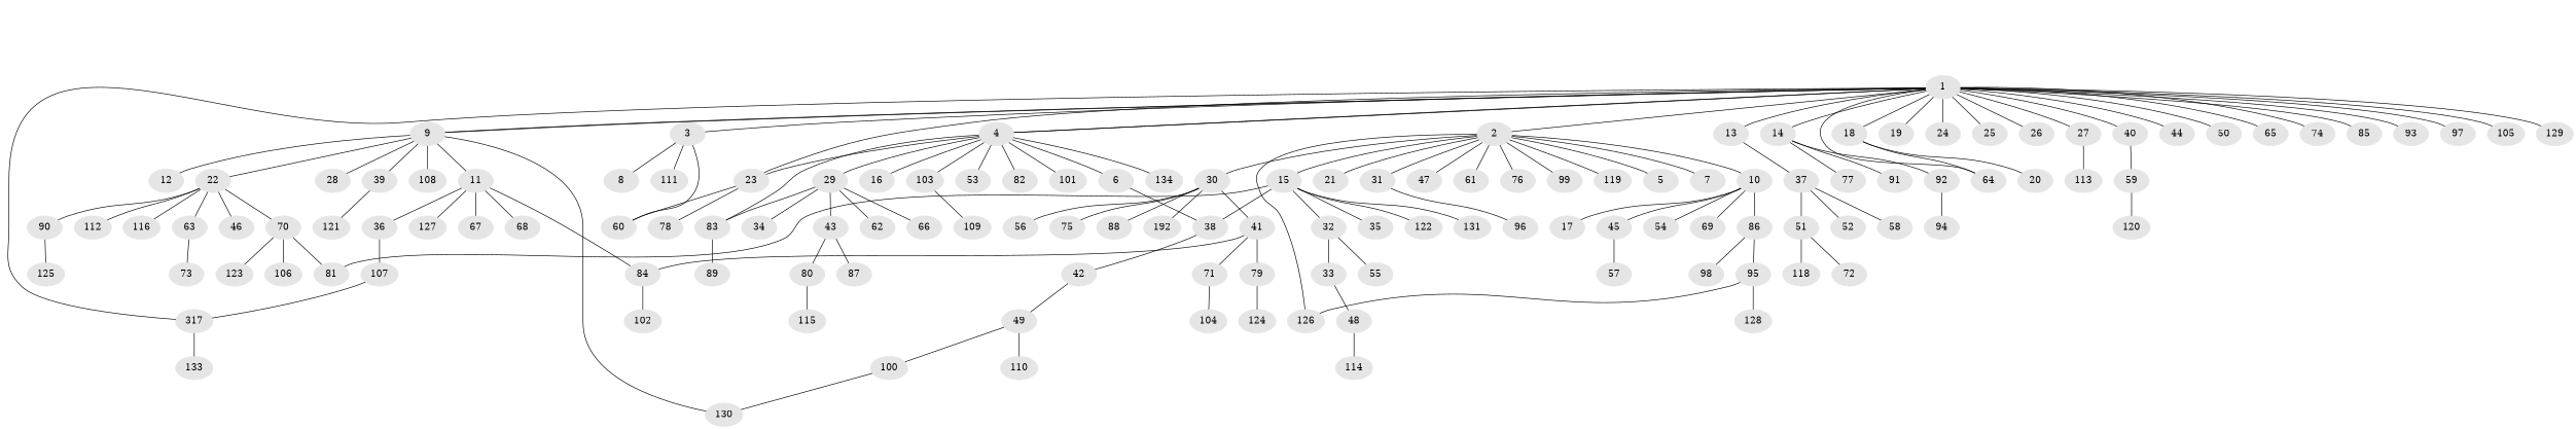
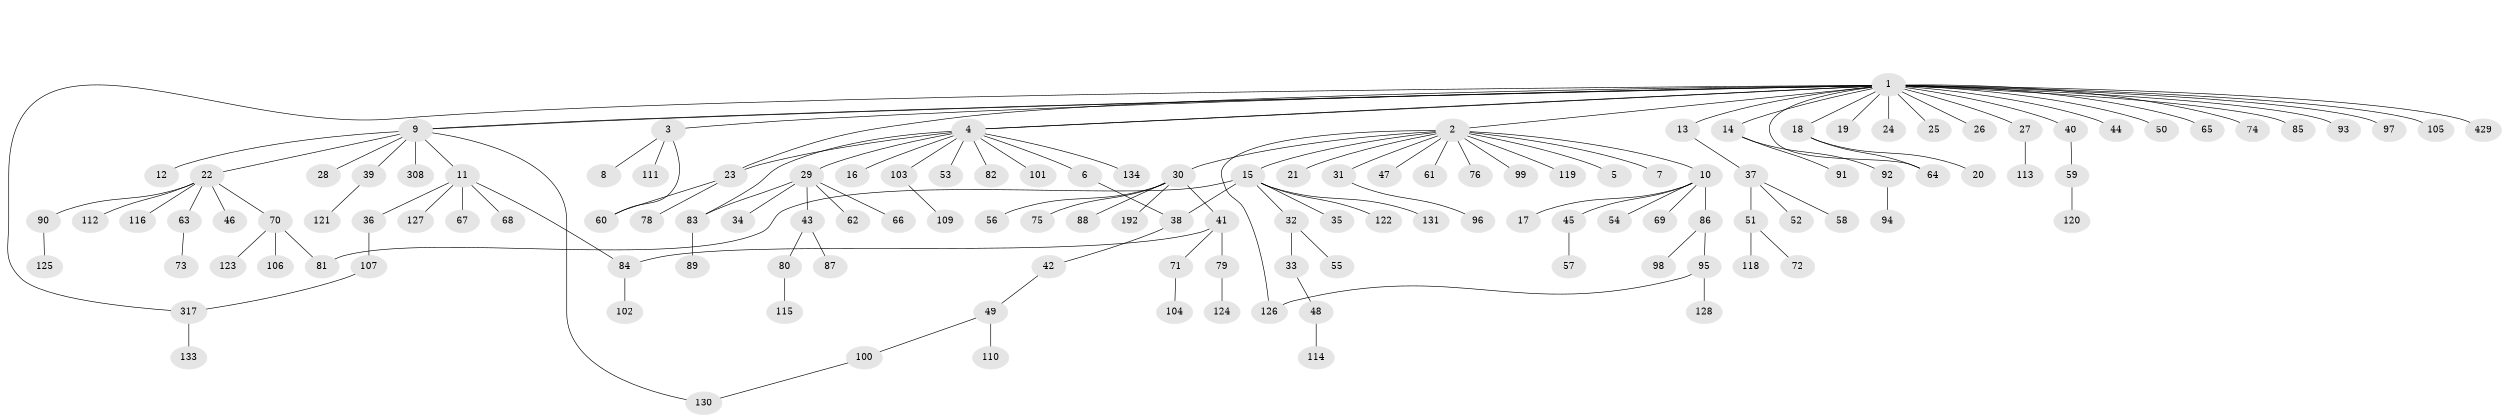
  graph {
    node [color=gray90 style=filled]
    1
    2
    3
    4
    9
    13
    14
    18
    19
    23
    24
    25
    26
    27
    40
    44
    50
    64
    65
    74
    85
    93
    97
    105
    n25 [label=317]
-   129
+   129 [label=429]
    5
    7
    10
    15
    21
    30
    31
    47
    61
    76
    99
    119
    126
    8
    60
    111
    6
    16
    29
    53
    82
    83
    101
    103
    134
    11
    12
    22
    28
    39
-   108
+   108 [label=308]
    130
    37
-   77
    91
    92
    20
    78
    113
    59
    133
    17
    45
    54
    69
    86
    38
    32
    35
    81
    122
    131
    41
    56
    75
    88
    n83 [label=192]
    96
    34
    43
    62
    66
    89
    109
    42
    36
    67
    68
    84
    127
    46
    63
    70
    90
    112
    116
    121
    57
    95
    98
    107
    102
    51
    52
    58
    94
    33
    55
    73
    106
    123
    125
    80
    87
    71
    79
    48
    114
    72
    118
    49
    120
    104
    124
    100
    110
    115
    128
    1 -- 2
    1 -- 3
    1 -- 4
    1 -- 4
    1 -- 9
    1 -- 9
    1 -- 13
    1 -- 14
    1 -- 18
    1 -- 19
    1 -- 23
    1 -- 24
    1 -- 25
    1 -- 26
    1 -- 27
    1 -- 40
    1 -- 44
    1 -- 50
    1 -- 64
    1 -- 65
    1 -- 74
    1 -- 85
    1 -- 93
    1 -- 97
    1 -- 105
    1 -- n25
    1 -- 129
    2 -- 5
    2 -- 7
    2 -- 10
    2 -- 15
    2 -- 21
    2 -- 30
    2 -- 31
    2 -- 47
    2 -- 61
    2 -- 76
    2 -- 99
    2 -- 119
    2 -- 126
    3 -- 8
    3 -- 60
    3 -- 111
    4 -- 23
    4 -- 6
    4 -- 16
    4 -- 29
    4 -- 53
    4 -- 82
    4 -- 83
    4 -- 101
    4 -- 103
    4 -- 134
    9 -- 11
    9 -- 12
    9 -- 22
    9 -- 28
    9 -- 39
    9 -- 108
    9 -- 130
    13 -- 37
-   14 -- 77
    14 -- 91
    14 -- 92
    18 -- 64
    18 -- 20
    23 -- 60
    23 -- 78
    27 -- 113
    40 -- 59
    n25 -- 133
    10 -- 17
    10 -- 45
    10 -- 54
    10 -- 69
    10 -- 86
    15 -- 38
    15 -- 32
    15 -- 35
    15 -- 81
    15 -- 122
    15 -- 131
    30 -- 41
    30 -- 56
    30 -- 75
    30 -- 88
    30 -- n83
    31 -- 96
    6 -- 38
    29 -- 83
    29 -- 34
    29 -- 43
    29 -- 62
    29 -- 66
    83 -- 89
    103 -- 109
    11 -- 36
    11 -- 67
    11 -- 68
    11 -- 84
    11 -- 127
    22 -- 46
    22 -- 63
    22 -- 70
    22 -- 90
    22 -- 112
    22 -- 116
    39 -- 121
    37 -- 51
    37 -- 52
    37 -- 58
    92 -- 94
    59 -- 120
    45 -- 57
    86 -- 95
    86 -- 98
    38 -- 42
    32 -- 33
    32 -- 55
    41 -- 84
    41 -- 71
    41 -- 79
    43 -- 80
    43 -- 87
    42 -- 49
    36 -- 107
    84 -- 102
    63 -- 73
    70 -- 81
    70 -- 106
    70 -- 123
    90 -- 125
    95 -- 126
    95 -- 128
    107 -- n25
    51 -- 72
    51 -- 118
    33 -- 48
    80 -- 115
    71 -- 104
    79 -- 124
    48 -- 114
    49 -- 100
    49 -- 110
    100 -- 130
  }
